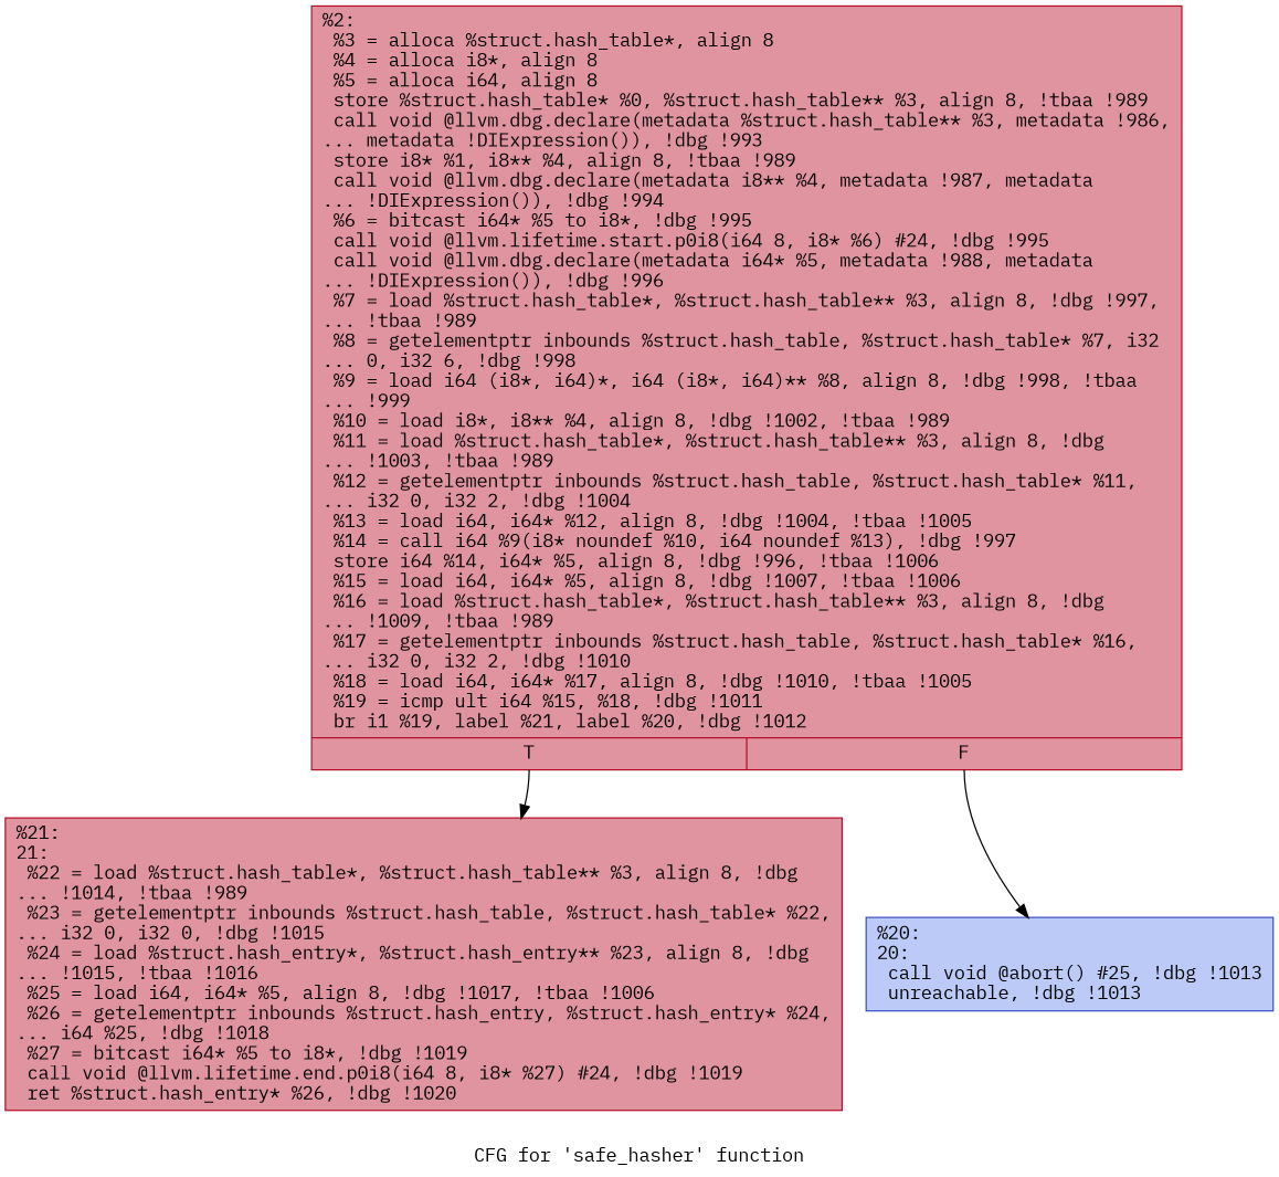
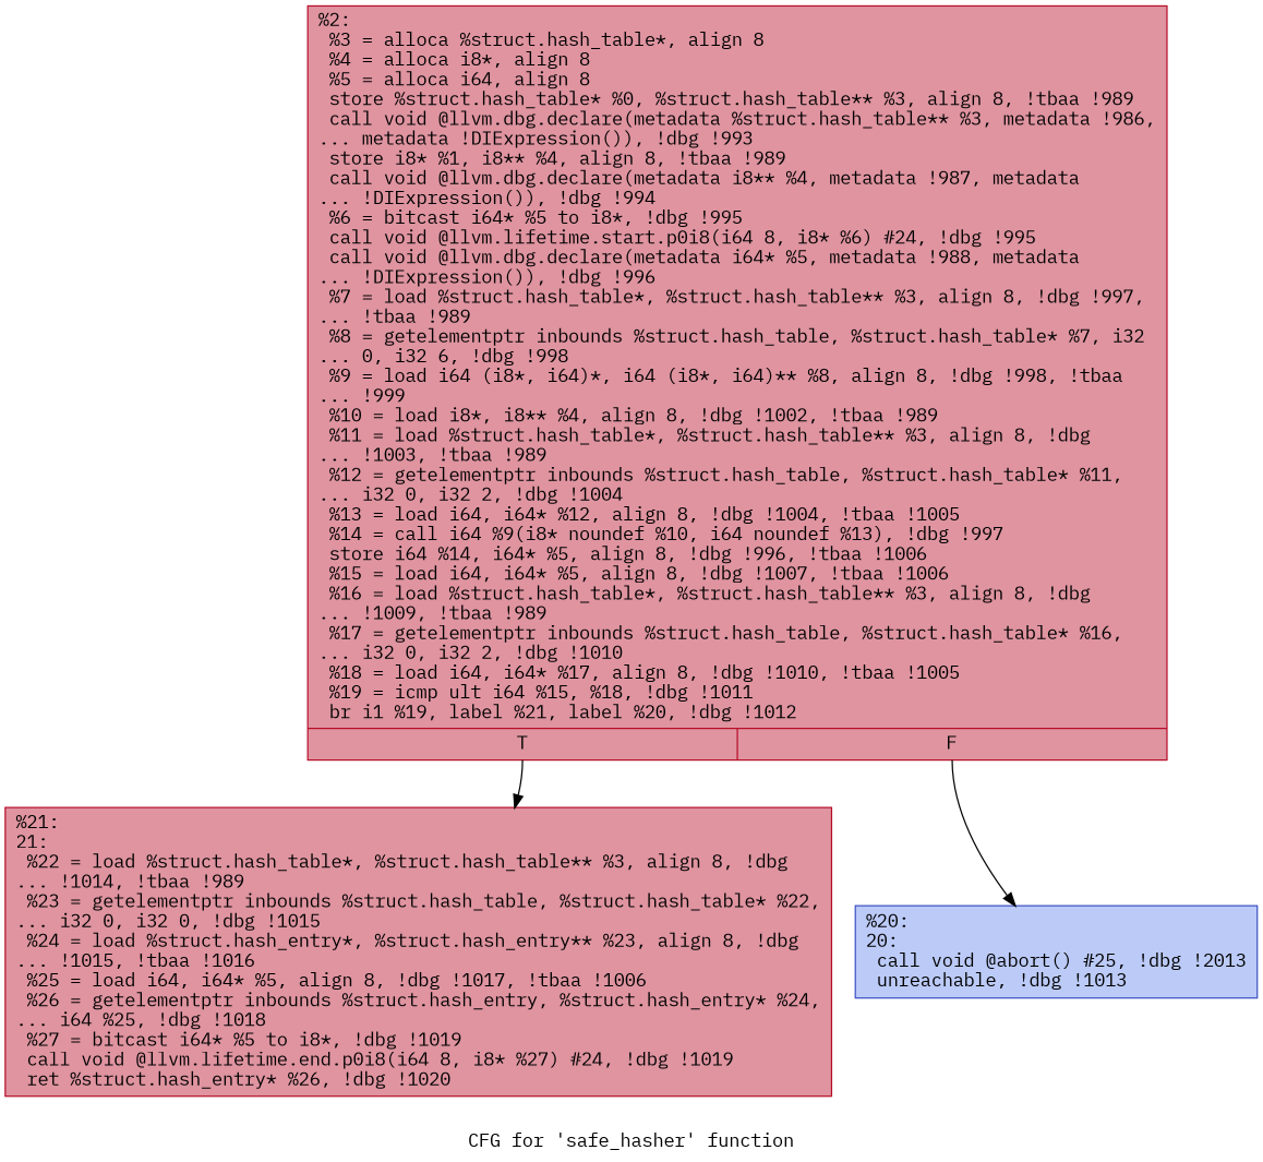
  digraph {
    label="CFG for 'safe_hasher' function"
    fontname="IBM Plex Mono"
    node [color="#b70d28ff" fillcolor="#b70d2870" shape=record style=filled fontname="IBM Plex Mono"]
    edge [fontname="IBM Plex Mono"]
    n1 [label="{%2:\l  %3 = alloca %struct.hash_table*, align 8\l  %4 = alloca i8*, align 8\l  %5 = alloca i64, align 8\l  store %struct.hash_table* %0, %struct.hash_table** %3, align 8, !tbaa !989\l  call void @llvm.dbg.declare(metadata %struct.hash_table** %3, metadata !986,\l... metadata !DIExpression()), !dbg !993\l  store i8* %1, i8** %4, align 8, !tbaa !989\l  call void @llvm.dbg.declare(metadata i8** %4, metadata !987, metadata\l... !DIExpression()), !dbg !994\l  %6 = bitcast i64* %5 to i8*, !dbg !995\l  call void @llvm.lifetime.start.p0i8(i64 8, i8* %6) #24, !dbg !995\l  call void @llvm.dbg.declare(metadata i64* %5, metadata !988, metadata\l... !DIExpression()), !dbg !996\l  %7 = load %struct.hash_table*, %struct.hash_table** %3, align 8, !dbg !997,\l... !tbaa !989\l  %8 = getelementptr inbounds %struct.hash_table, %struct.hash_table* %7, i32\l... 0, i32 6, !dbg !998\l  %9 = load i64 (i8*, i64)*, i64 (i8*, i64)** %8, align 8, !dbg !998, !tbaa\l... !999\l  %10 = load i8*, i8** %4, align 8, !dbg !1002, !tbaa !989\l  %11 = load %struct.hash_table*, %struct.hash_table** %3, align 8, !dbg\l... !1003, !tbaa !989\l  %12 = getelementptr inbounds %struct.hash_table, %struct.hash_table* %11,\l... i32 0, i32 2, !dbg !1004\l  %13 = load i64, i64* %12, align 8, !dbg !1004, !tbaa !1005\l  %14 = call i64 %9(i8* noundef %10, i64 noundef %13), !dbg !997\l  store i64 %14, i64* %5, align 8, !dbg !996, !tbaa !1006\l  %15 = load i64, i64* %5, align 8, !dbg !1007, !tbaa !1006\l  %16 = load %struct.hash_table*, %struct.hash_table** %3, align 8, !dbg\l... !1009, !tbaa !989\l  %17 = getelementptr inbounds %struct.hash_table, %struct.hash_table* %16,\l... i32 0, i32 2, !dbg !1010\l  %18 = load i64, i64* %17, align 8, !dbg !1010, !tbaa !1005\l  %19 = icmp ult i64 %15, %18, !dbg !1011\l  br i1 %19, label %21, label %20, !dbg !1012\l|{<s0>T|<s1>F}}"]
    n2 [label="{%21:\l21:                                               \l  %22 = load %struct.hash_table*, %struct.hash_table** %3, align 8, !dbg\l... !1014, !tbaa !989\l  %23 = getelementptr inbounds %struct.hash_table, %struct.hash_table* %22,\l... i32 0, i32 0, !dbg !1015\l  %24 = load %struct.hash_entry*, %struct.hash_entry** %23, align 8, !dbg\l... !1015, !tbaa !1016\l  %25 = load i64, i64* %5, align 8, !dbg !1017, !tbaa !1006\l  %26 = getelementptr inbounds %struct.hash_entry, %struct.hash_entry* %24,\l... i64 %25, !dbg !1018\l  %27 = bitcast i64* %5 to i8*, !dbg !1019\l  call void @llvm.lifetime.end.p0i8(i64 8, i8* %27) #24, !dbg !1019\l  ret %struct.hash_entry* %26, !dbg !1020\l}"]
-   n3 [color="#3d50c3ff" fillcolor="#6687ed70" label="{%20:\l20:                                               \l  call void @abort() #25, !dbg !1013\l  unreachable, !dbg !1013\l}"]
+   n3 [color="#3d50c3ff" fillcolor="#6687ed70" label="{%20:\l20:                                               \l  call void @abort() #25, !dbg !2013\l  unreachable, !dbg !1013\l}"]
    n1 -> n2 [tailport=s0]
    n1 -> n3 [tailport=s1]
  }
